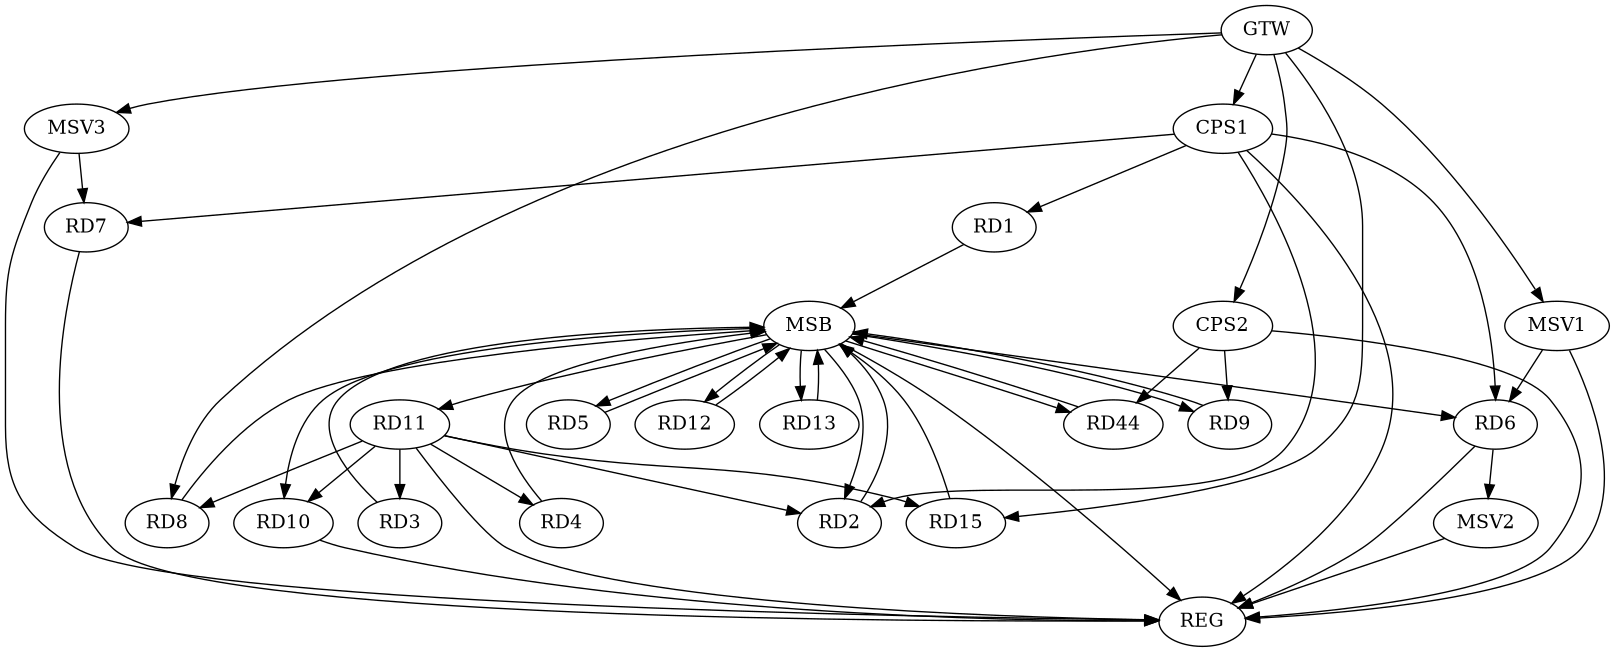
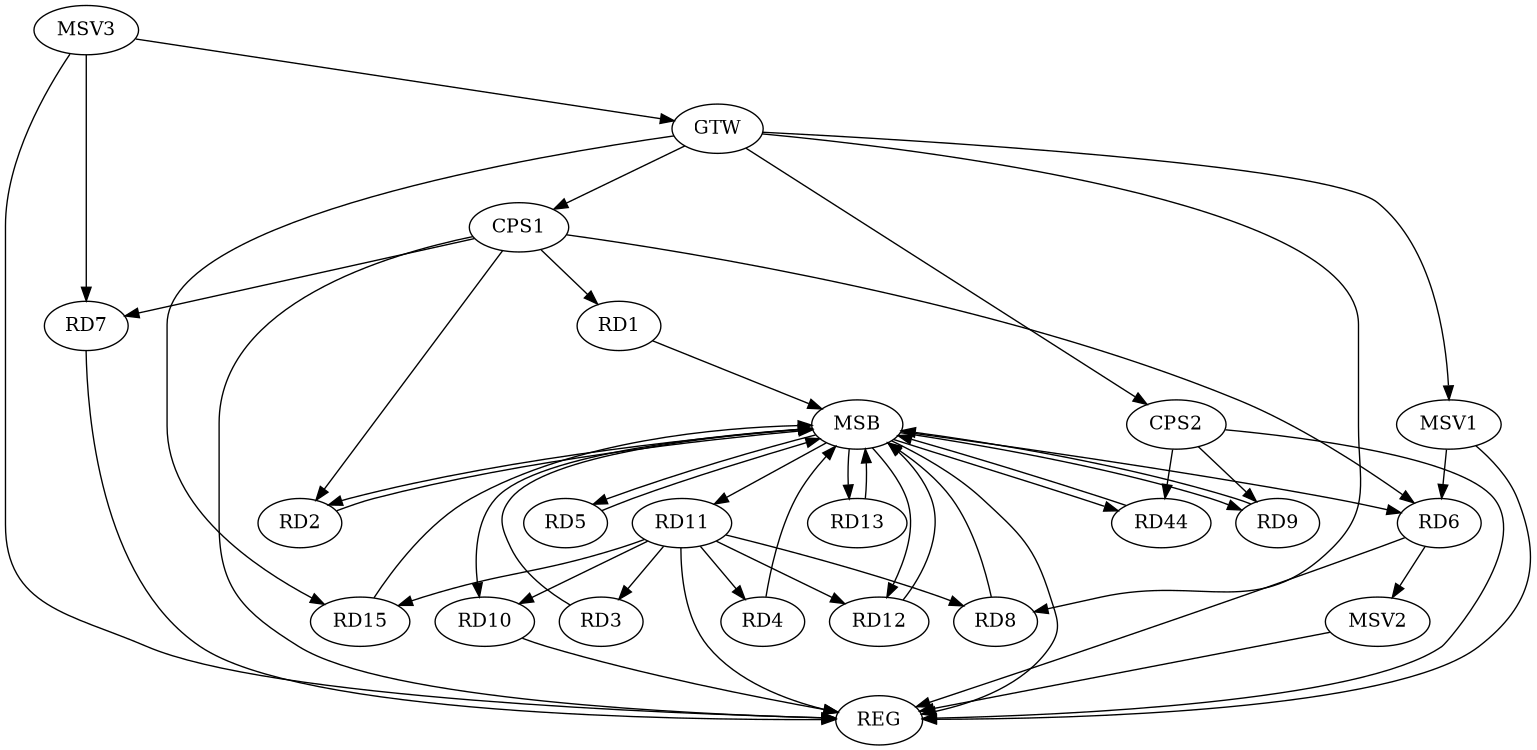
  strict digraph {
    n1 [label=RD1]
    n2 [label=MSB]
    n3 [label=RD2]
    n4 [label=RD5]
    n5 [label=RD6]
    n6 [label=REG]
    n7 [label=RD9]
    n8 [label=RD10]
    n9 [label=RD11]
    n10 [label=RD12]
    n11 [label=RD13]
    n12 [label=RD44]
    n13 [label=RD3]
    n14 [label=RD4]
    n15 [label=MSV2]
    n16 [label=RD7]
    n17 [label=RD8]
    n18 [label=RD15]
    n19 [label=CPS1]
    n20 [label=CPS2]
    n21 [label=GTW]
    n22 [label=MSV1]
    n23 [label=MSV3]
    n1 -> n2
    n2 -> n3
    n2 -> n4
    n2 -> n5
    n2 -> n6
    n2 -> n7
    n2 -> n8
    n2 -> n9
    n2 -> n10
    n2 -> n11
    n2 -> n12
    n3 -> n2
    n4 -> n2
    n5 -> n6
    n5 -> n15
    n7 -> n2
    n8 -> n6
-   n9 -> n3
+   n9 -> n10
    n9 -> n6
    n9 -> n8
    n9 -> n13
    n9 -> n14
    n9 -> n17
    n9 -> n18
    n10 -> n2
    n11 -> n2
    n12 -> n2
    n13 -> n2
    n14 -> n2
    n15 -> n6
    n16 -> n6
    n17 -> n2
    n18 -> n2
    n19 -> n1
    n19 -> n3
    n19 -> n5
    n19 -> n6
    n19 -> n16
    n20 -> n6
    n20 -> n7
    n20 -> n12
    n21 -> n17
    n21 -> n18
    n21 -> n19
    n21 -> n20
    n21 -> n22
-   n21 -> n23
+   n23 -> n21
    n22 -> n5
    n22 -> n6
    n23 -> n6
    n23 -> n16
  }
